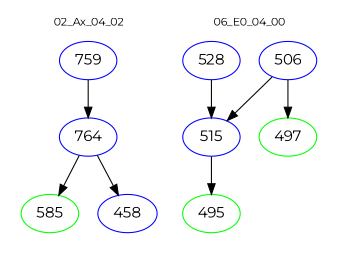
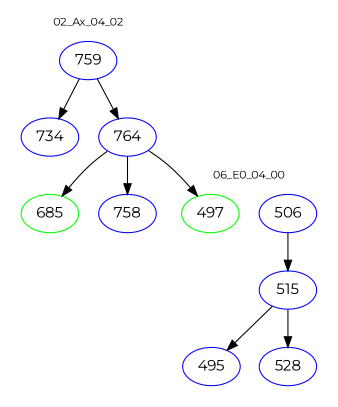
  digraph {
    fontname=Montserrat
    node [color=blue fontname=Montserrat]
    edge [color=black fontname=Montserrat]
    n1 [label=759]
+   n2 [label=734]
    n3 [label=764]
-   n4 [color=green label=585]
-   n5 [label=458]
+   n4 [color=green label=685]
+   n5 [label=758]
    n6 [label=506]
    n7 [color=green label=497]
    n8 [label=515]
-   n9 [color=green label=495]
+   n9 [label=495]
    n10 [label=528]
    subgraph cluster_1 {
      color=white
      fontsize=10
      label="02_Ax_04_02"
      n1
+     n2
      n3
      n4
      n5
    }
    subgraph cluster_2 {
      color=white
      fontsize=10
      label="06_E0_04_00"
      n6
      n7
      n8
      n9
      n10
    }
+   n1 -> n2
    n1 -> n3
    n3 -> n4
    n3 -> n5
-   n6 -> n7
+   n3 -> n7
    n6 -> n8
    n8 -> n9
-   n10 -> n8
+   n8 -> n10
  }
